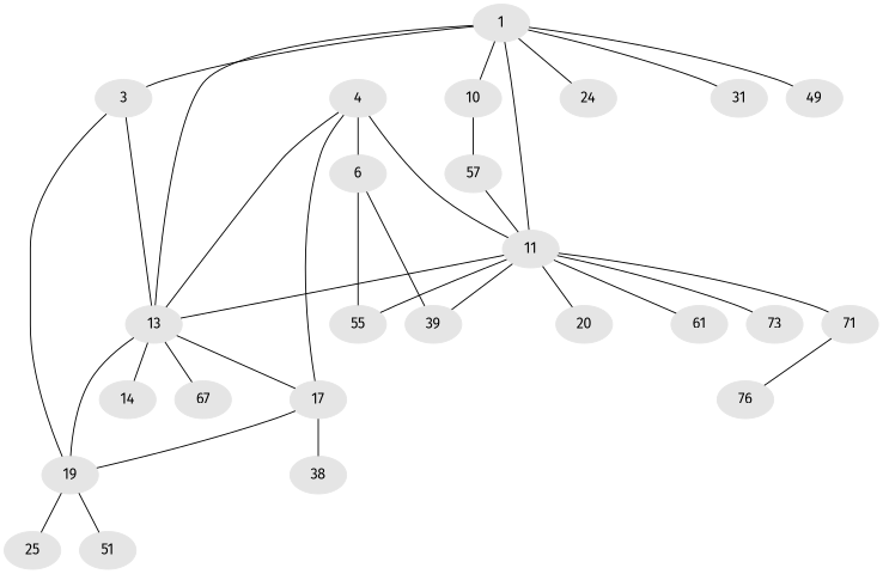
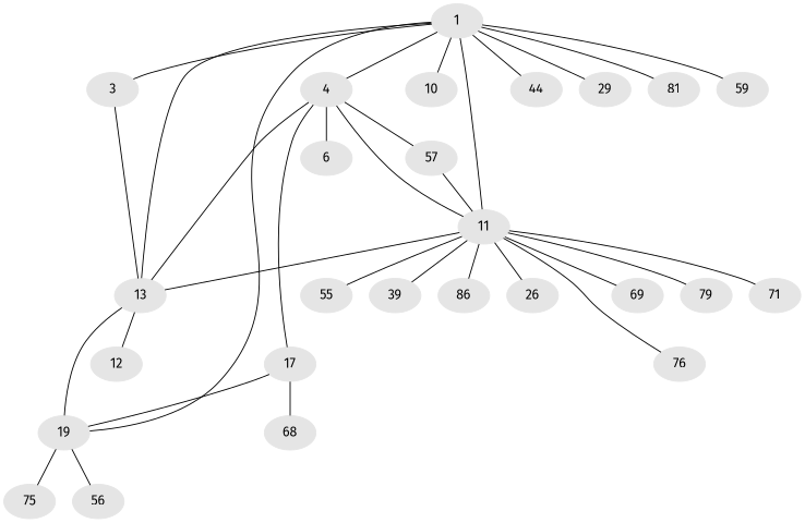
  graph {
    fontname="Fira Sans"
    node [color=gray90 fontname="Fira Sans" style=filled]
    edge [fontname="Fira Sans"]
    1 [super="+4+71+60+54+2"]
    3
    n3 [label=4 super="+7+30+8"]
    10
    11 [super="+12+38+70+85"]
    13 [super="+16+15+61+65+58"]
    19 [super="+56+78+35"]
-   24
-   31 [super="+66"]
-   49
+   24 [label=44]
+   29 [super="+33"]
+   31 [super="+66" label=81]
+   49 [label=59]
    6
    17 [super="+27+37+40+36"]
    57 [super="+83"]
    39 [super="+82+75+53+43"]
    55
-   26 [label=20]
+   26
    n18 [label=71 super="+44"]
-   69 [super="+79" label=61]
-   73
+   69 [super="+79"]
+   73 [label=79]
    76
-   14 [super="+22+64+42"]
-   67 [super="+72"]
-   25 [super="+45"]
-   51 [super="+81"]
-   68 [label=38]
+   86
+   14 [super="+22+64+42" label=12]
+   25 [super="+45" label=75]
+   51 [super="+81" label=56]
+   68
    1 -- 3 [weight=3]
+   1 -- n3
    1 -- 10
    1 -- 11 [weight=3]
    1 -- 13
-   3 -- 19
+   1 -- 19
    1 -- 24
+   1 -- 29
    1 -- 31
    1 -- 49
    3 -- 13
    n3 -- 11
    n3 -- 13
    n3 -- 6 [weight=3]
    n3 -- 17
-   10 -- 57
+   n3 -- 57
    11 -- 13
    11 -- 39
    11 -- 55
    11 -- 26
    11 -- n18
    11 -- 69
    11 -- 73
-   n18 -- 76
+   11 -- 76
+   11 -- 86
    13 -- 19 [weight=2]
-   13 -- 17 [weight=2]
    13 -- 14 [weight=3]
-   13 -- 67
    19 -- 25
    19 -- 51
-   6 -- 39
-   6 -- 55
    17 -- 19
    17 -- 68
    57 -- 11 [weight=2]
  }
